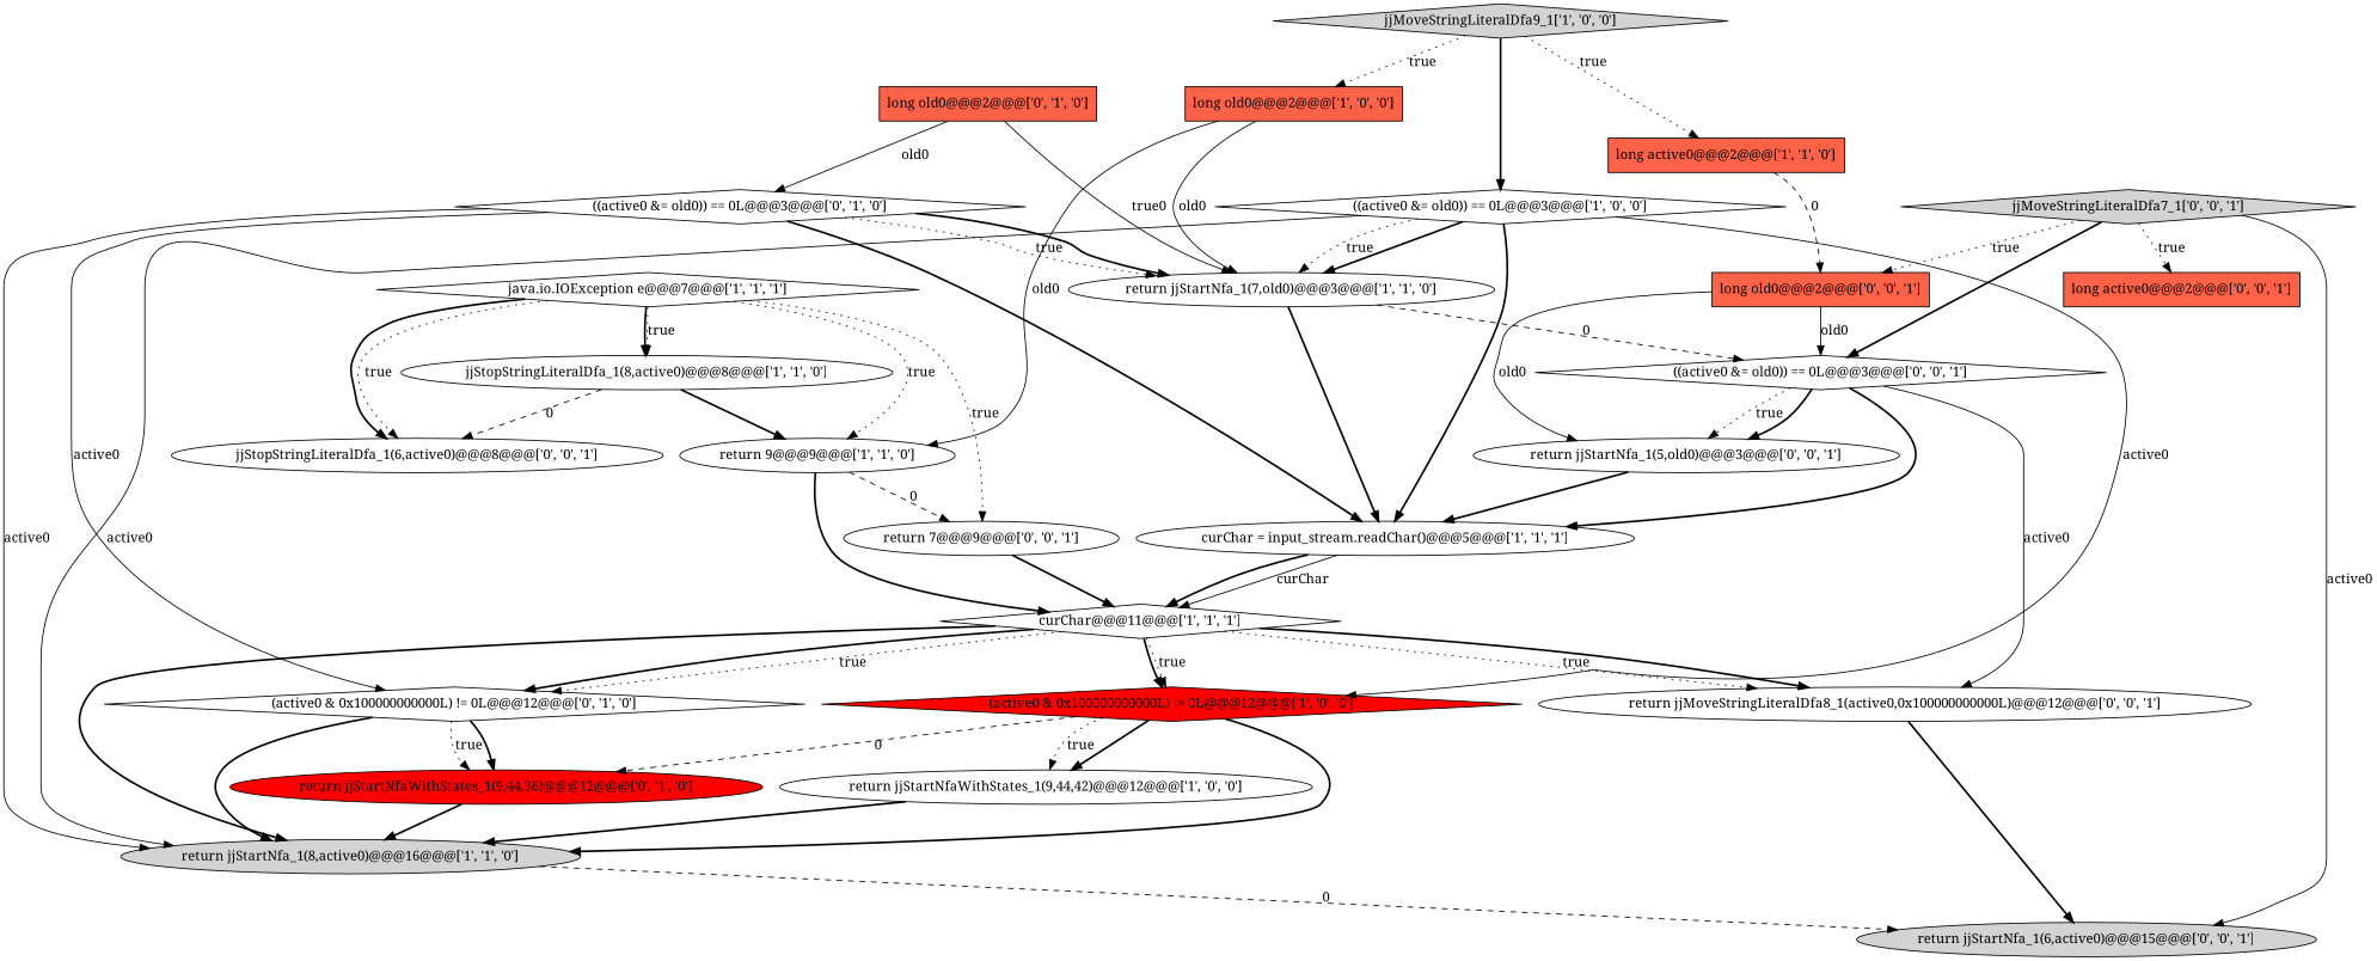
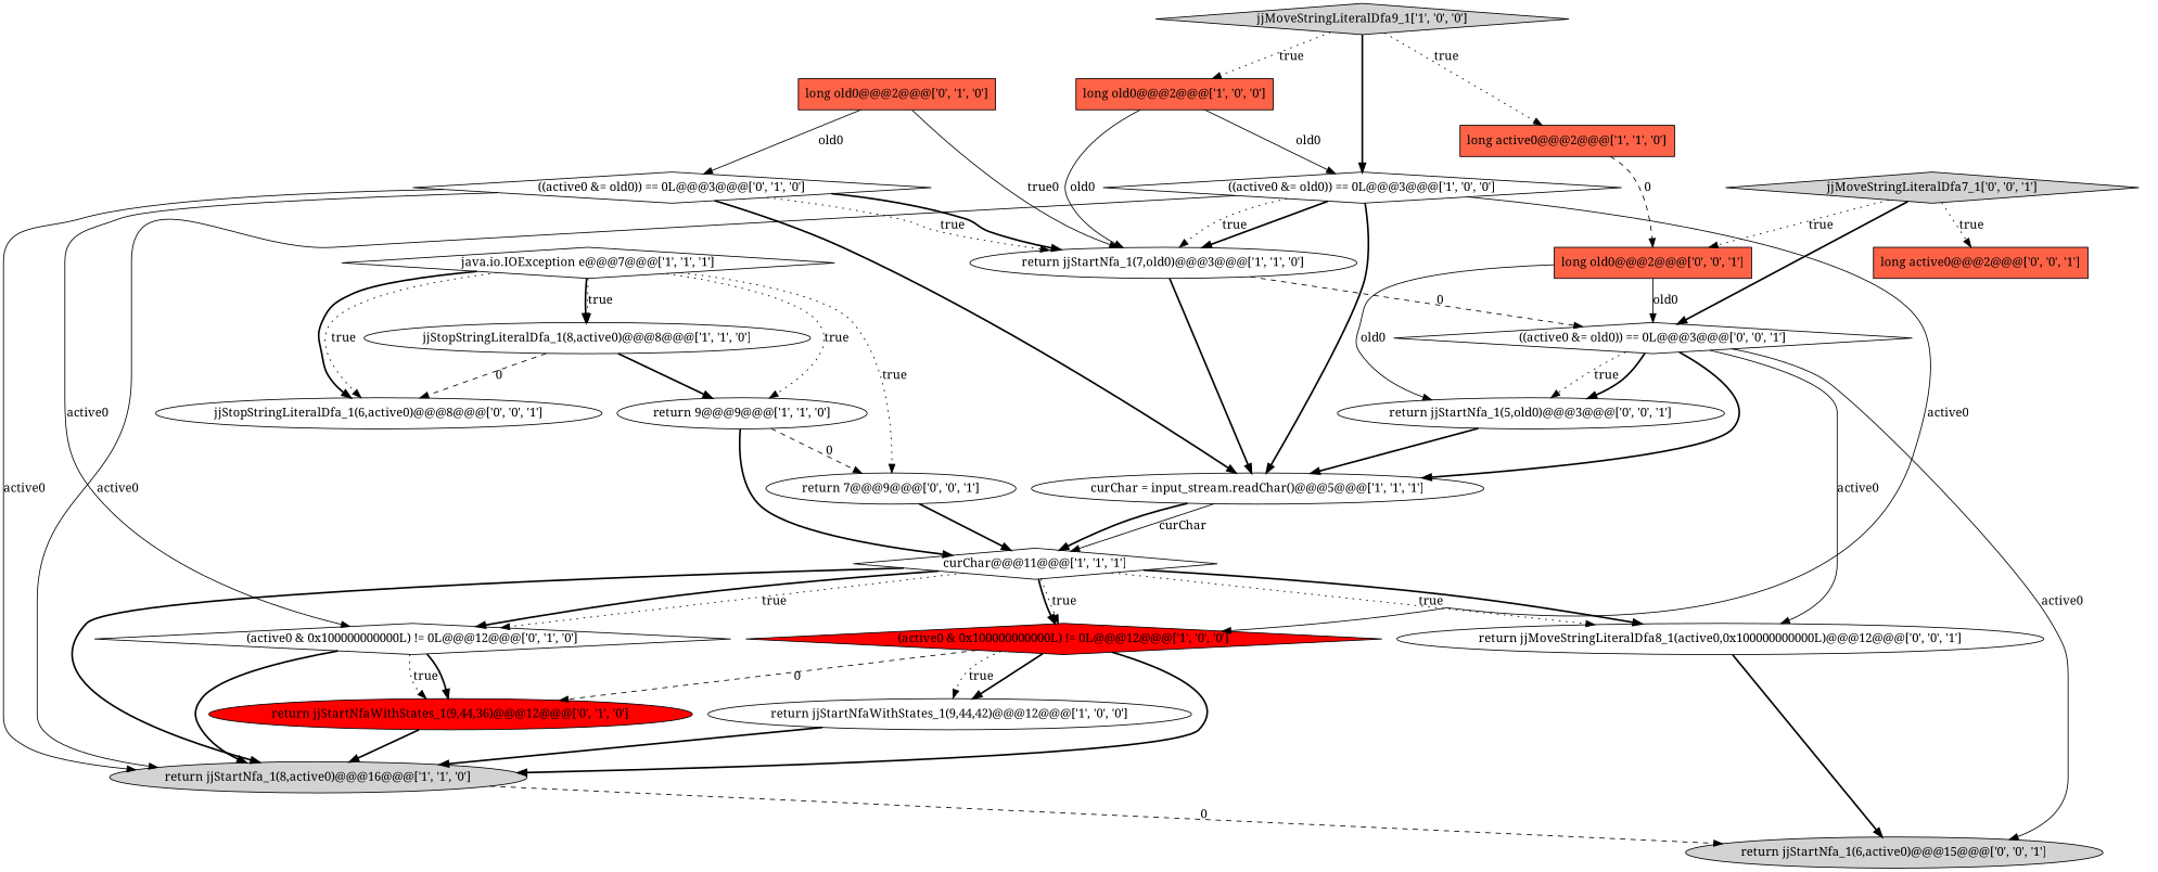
  digraph {
    fontname="Noto Serif"
    node [fillcolor=white fontname="Noto Serif" shape=ellipse style=filled]
    edge [fontname="Noto Serif" style=bold]
    n1 [label="return jjStartNfa_1(5,old0)@@@3@@@['0', '0', '1']"]
    n2 [label="curChar = input_stream.readChar()@@@5@@@['1', '1', '1']"]
    n3 [label="curChar@@@11@@@['1', '1', '1']" shape=diamond]
    n4 [label="((active0 &= old0)) == 0L@@@3@@@['0', '1', '0']" shape=diamond]
    n5 [fillcolor=lightgray label="return jjStartNfa_1(8,active0)@@@16@@@['1', '1', '0']"]
    n6 [label="(active0 & 0x100000000000L) != 0L@@@12@@@['0', '1', '0']" shape=diamond]
    n7 [label="return jjStartNfa_1(7,old0)@@@3@@@['1', '1', '0']"]
    n8 [fillcolor=lightgray label="return jjStartNfa_1(6,active0)@@@15@@@['0', '0', '1']"]
    n9 [fillcolor=red label="return jjStartNfaWithStates_1(9,44,36)@@@12@@@['0', '1', '0']"]
    n10 [label="((active0 &= old0)) == 0L@@@3@@@['0', '0', '1']" shape=diamond]
    n11 [fillcolor=tomato label="long active0@@@2@@@['0', '0', '1']" shape=box]
    n12 [fillcolor=tomato label="long old0@@@2@@@['1', '0', '0']" shape=box]
    n13 [label="((active0 &= old0)) == 0L@@@3@@@['1', '0', '0']" shape=diamond]
    n14 [fillcolor=red label="(active0 & 0x100000000000L) != 0L@@@12@@@['1', '0', '0']" shape=diamond]
    n15 [label="return jjStartNfaWithStates_1(9,44,42)@@@12@@@['1', '0', '0']"]
    n16 [label="return jjMoveStringLiteralDfa8_1(active0,0x100000000000L)@@@12@@@['0', '0', '1']"]
    n17 [fillcolor=tomato label="long active0@@@2@@@['1', '1', '0']" shape=box]
    n18 [fillcolor=tomato label="long old0@@@2@@@['0', '0', '1']" shape=box]
    n19 [fillcolor=tomato label="long old0@@@2@@@['0', '1', '0']" shape=box]
    n20 [label="jjStopStringLiteralDfa_1(6,active0)@@@8@@@['0', '0', '1']"]
    n21 [label="return 7@@@9@@@['0', '0', '1']"]
    n22 [label="jjStopStringLiteralDfa_1(8,active0)@@@8@@@['1', '1', '0']"]
    n23 [label="return 9@@@9@@@['1', '1', '0']"]
    n24 [label="java.io.IOException e@@@7@@@['1', '1', '1']" shape=diamond]
    n25 [fillcolor=lightgray label="jjMoveStringLiteralDfa7_1['0', '0', '1']" shape=diamond]
    n26 [fillcolor=lightgray label="jjMoveStringLiteralDfa9_1['1', '0', '0']" shape=diamond]
    n1 -> n2
    n2 -> n3 [label=curChar style=solid]
    n2 -> n3
    n3 -> n5
    n3 -> n6 [label=true style=dotted]
    n3 -> n6
    n3 -> n14 [label=true style=dotted]
    n3 -> n14
    n3 -> n16 [label=true style=dotted]
    n3 -> n16
    n4 -> n2
    n4 -> n5 [label=active0 style=solid]
    n4 -> n6 [label=active0 style=solid]
    n4 -> n7 [label=true style=dotted]
    n4 -> n7
    n5 -> n8 [label=0 style=dashed]
    n6 -> n5
    n6 -> n9 [label=true style=dotted]
    n6 -> n9
    n7 -> n2
    n7 -> n10 [label=0 style=dashed]
    n9 -> n5
    n10 -> n1 [label=true style=dotted]
    n10 -> n1
    n10 -> n2
-   n25 -> n8 [label=active0 style=solid]
+   n10 -> n8 [label=active0 style=solid]
    n10 -> n16 [label=active0 style=solid]
    n12 -> n7 [label=old0 style=solid]
-   n12 -> n23 [label=old0 style=solid]
+   n12 -> n13 [label=old0 style=solid]
    n13 -> n2
    n13 -> n5 [label=active0 style=solid]
    n13 -> n7
    n13 -> n7 [label=true style=dotted]
    n13 -> n14 [label=active0 style=solid]
    n14 -> n5
    n14 -> n9 [label=0 style=dashed]
    n14 -> n15
    n14 -> n15 [label=true style=dotted]
    n15 -> n5
    n16 -> n8
    n17 -> n18 [label=0 style=dashed]
    n18 -> n1 [label=old0 style=solid]
    n18 -> n10 [label=old0 style=solid]
    n19 -> n4 [label=old0 style=solid]
    n19 -> n7 [label=true0 style=solid]
    n21 -> n3
    n22 -> n20 [label=0 style=dashed]
    n22 -> n23
    n23 -> n3
    n23 -> n21 [label=0 style=dashed]
    n24 -> n20 [label=true style=dotted]
    n24 -> n20
    n24 -> n21 [label=true style=dotted]
    n24 -> n22
    n24 -> n22 [label=true style=dotted]
    n24 -> n23 [label=true style=dotted]
    n25 -> n10
    n25 -> n11 [label=true style=dotted]
    n25 -> n18 [label=true style=dotted]
    n26 -> n12 [label=true style=dotted]
    n26 -> n13
    n26 -> n17 [label=true style=dotted]
  }
